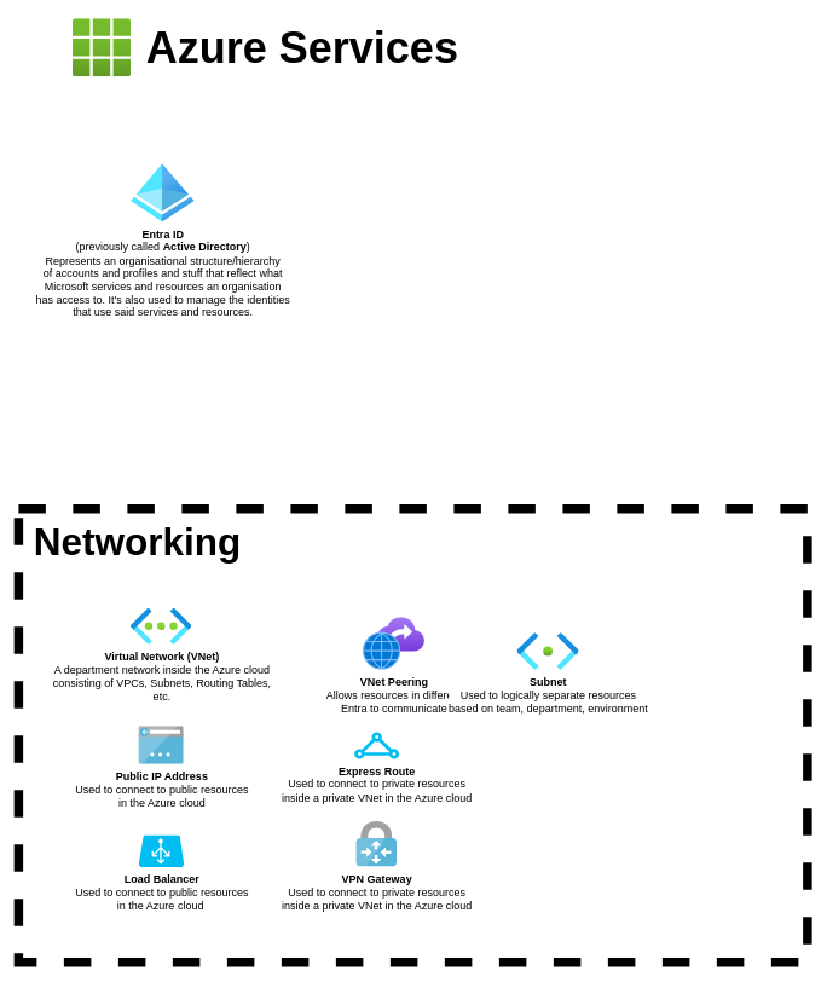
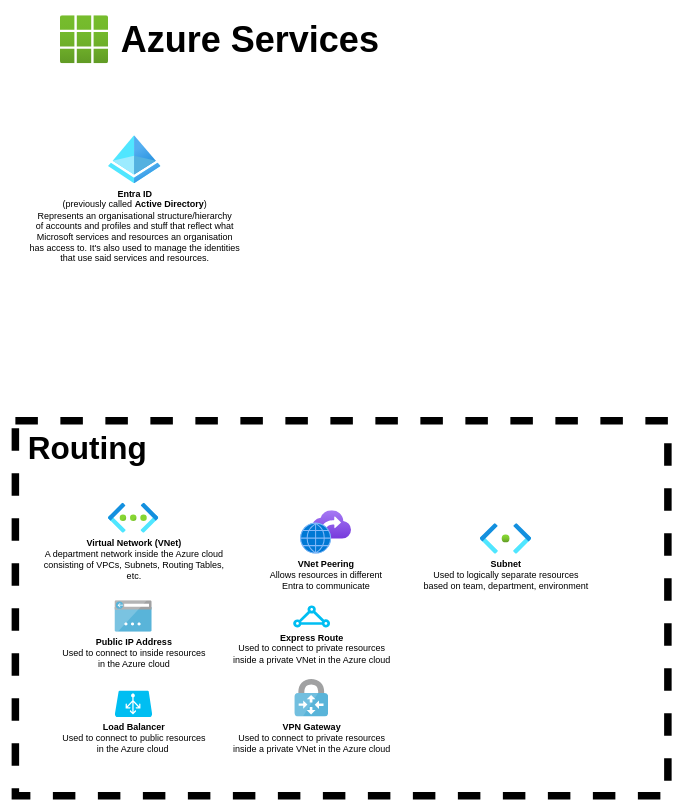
  <mxCell id="0" />
  <mxCell id="1" parent="0" />
  <mxCell id="2" value="&lt;b&gt;Azure Services&lt;/b&gt;" style="image;aspect=fixed;html=1;points=[];align=left;fontSize=48;image=img/lib/azure2/general/All_Resources.svg;labelPosition=right;verticalLabelPosition=middle;verticalAlign=middle;spacingLeft=15;" vertex="1" parent="1"><mxGeometry x="80" y="20" width="64" height="64" as="geometry" /></mxCell>
  <mxCell id="3" value="Entra ID&lt;div&gt;&lt;span style=&quot;font-weight: normal;&quot;&gt;(previously called &lt;/span&gt;Active Directory&lt;span style=&quot;font-weight: normal;&quot;&gt;)&lt;/span&gt;&lt;/div&gt;&lt;div&gt;&lt;span style=&quot;font-weight: normal;&quot;&gt;Represents an organisational structure/hierarchy&lt;/span&gt;&lt;/div&gt;&lt;div&gt;&lt;span style=&quot;font-weight: 400;&quot;&gt;of accounts and profiles and stuff that reflect what&lt;/span&gt;&lt;/div&gt;&lt;div&gt;&lt;span style=&quot;font-weight: 400;&quot;&gt;Microsoft services and resources an organisation&lt;/span&gt;&lt;/div&gt;&lt;div&gt;&lt;span style=&quot;font-weight: 400;&quot;&gt;has access to. It's also used to manage the identities&lt;/span&gt;&lt;/div&gt;&lt;div&gt;&lt;span style=&quot;font-weight: 400;&quot;&gt;that use said services and resources.&lt;/span&gt;&lt;/div&gt;" style="image;aspect=fixed;html=1;points=[];align=center;fontSize=12;image=img/lib/azure2/identity/Azure_Active_Directory.svg;fontStyle=1" vertex="1" parent="1"><mxGeometry x="144" y="180" width="70" height="64" as="geometry" /></mxCell>
- <mxCell id="4" value="Networking" style="rounded=0;whiteSpace=wrap;html=1;fontColor=default;fillColor=none;dashed=1;strokeWidth=10;verticalAlign=top;align=left;spacingLeft=15;spacingTop=5;fontStyle=1;fontSize=42;" vertex="1" parent="1"><mxGeometry x="20" y="560" width="870" height="500" as="geometry" /></mxCell>
+ <mxCell id="4" value="Routing" style="rounded=0;whiteSpace=wrap;html=1;fontColor=default;fillColor=none;dashed=1;strokeWidth=10;verticalAlign=top;align=left;spacingLeft=15;spacingTop=5;fontStyle=1;fontSize=42;" vertex="1" parent="1"><mxGeometry x="20" y="560" width="870" height="500" as="geometry" /></mxCell>
  <mxCell id="5" value="Virtual Network (VNet)&lt;div&gt;&lt;span style=&quot;font-weight: normal;&quot;&gt;A department network inside the Azure cloud&lt;/span&gt;&lt;/div&gt;&lt;div&gt;&lt;span style=&quot;font-weight: normal;&quot;&gt;consisting of VPCs, Subnets, Routing Tables,&lt;/span&gt;&lt;/div&gt;&lt;div&gt;&lt;span style=&quot;font-weight: normal;&quot;&gt;etc.&lt;/span&gt;&lt;/div&gt;" style="image;aspect=fixed;html=1;points=[];align=center;fontSize=12;image=img/lib/azure2/networking/Virtual_Networks.svg;fontStyle=1" vertex="1" parent="1"><mxGeometry x="144" y="670" width="67" height="40" as="geometry" /></mxCell>
  <mxCell id="6" value="Express Route&lt;div&gt;&lt;span style=&quot;font-weight: normal;&quot;&gt;Used to connect to private resources&lt;/span&gt;&lt;/div&gt;&lt;div&gt;&lt;span style=&quot;font-weight: normal;&quot;&gt;inside a private VNet in the Azure cloud&lt;/span&gt;&lt;/div&gt;" style="verticalLabelPosition=bottom;html=1;verticalAlign=top;align=center;strokeColor=none;fillColor=#00BEF2;shape=mxgraph.azure.express_route;pointerEvents=1;fontStyle=1" vertex="1" parent="1"><mxGeometry x="390" y="806" width="50" height="30" as="geometry" /></mxCell>
  <mxCell id="7" value="VPN Gateway&lt;div&gt;&lt;span style=&quot;font-weight: normal;&quot;&gt;Used to connect to private resources&lt;/span&gt;&lt;/div&gt;&lt;div&gt;&lt;span style=&quot;font-weight: normal;&quot;&gt;inside a private VNet in the Azure cloud&lt;/span&gt;&lt;/div&gt;" style="image;sketch=0;aspect=fixed;html=1;points=[];align=center;fontSize=12;image=img/lib/mscae/VPN_Gateway.svg;fontStyle=1" vertex="1" parent="1"><mxGeometry x="392.5" y="905" width="45" height="50" as="geometry" /></mxCell>
- <mxCell id="8" value="Public IP Address&lt;div&gt;&lt;span style=&quot;font-weight: normal;&quot;&gt;Used to connect to public resources&lt;/span&gt;&lt;/div&gt;&lt;div&gt;&lt;span style=&quot;font-weight: normal;&quot;&gt;in the Azure cloud&lt;/span&gt;&lt;/div&gt;" style="image;sketch=0;aspect=fixed;html=1;points=[];align=center;fontSize=12;image=img/lib/mscae/App_Service_IPAddress.svg;fontStyle=1" vertex="1" parent="1"><mxGeometry x="152.5" y="800" width="50" height="42" as="geometry" /></mxCell>
+ <mxCell id="8" value="Public IP Address&lt;div&gt;&lt;span style=&quot;font-weight: normal;&quot;&gt;Used to connect to inside resources&lt;/span&gt;&lt;/div&gt;&lt;div&gt;&lt;span style=&quot;font-weight: normal;&quot;&gt;in the Azure cloud&lt;/span&gt;&lt;/div&gt;" style="image;sketch=0;aspect=fixed;html=1;points=[];align=center;fontSize=12;image=img/lib/mscae/App_Service_IPAddress.svg;fontStyle=1" vertex="1" parent="1"><mxGeometry x="152.5" y="800" width="50" height="42" as="geometry" /></mxCell>
  <mxCell id="9" value="Load Balancer&lt;div&gt;&lt;span style=&quot;font-weight: normal;&quot;&gt;Used to connect to public resources&lt;/span&gt;&lt;/div&gt;&lt;div&gt;&lt;span style=&quot;font-weight: normal;&quot;&gt;in the Azure cloud&amp;nbsp;&lt;/span&gt;&lt;/div&gt;" style="verticalLabelPosition=bottom;html=1;verticalAlign=top;align=center;strokeColor=none;fillColor=#00BEF2;shape=mxgraph.azure.azure_load_balancer;fontStyle=1" vertex="1" parent="1"><mxGeometry x="152.5" y="920" width="50" height="35" as="geometry" /></mxCell>
  <mxCell id="10" value="VNet Peering&lt;div&gt;&lt;span style=&quot;font-weight: normal;&quot;&gt;Allows resources in different&lt;/span&gt;&lt;/div&gt;&lt;div&gt;&lt;span style=&quot;font-weight: normal;&quot;&gt;Entra to communicate&lt;/span&gt;&lt;/div&gt;" style="image;aspect=fixed;html=1;points=[];align=center;fontSize=12;image=img/lib/azure2/other/Peerings.svg;fontStyle=1" vertex="1" parent="1"><mxGeometry x="400" y="680" width="68" height="57.92" as="geometry" /></mxCell>
- <mxCell id="11" value="Subnet&lt;div&gt;&lt;span style=&quot;font-weight: normal;&quot;&gt;Used to logically separate resources&lt;/span&gt;&lt;/div&gt;&lt;div&gt;&lt;span style=&quot;font-weight: normal;&quot;&gt;based on team, department, environment&lt;/span&gt;&lt;/div&gt;" style="image;aspect=fixed;html=1;points=[];align=center;fontSize=12;image=img/lib/azure2/networking/Subnet.svg;fontStyle=1" vertex="1" parent="1"><mxGeometry x="570" y="697.2" width="68" height="40.72" as="geometry" /></mxCell>
+ <mxCell id="11" value="Subnet&lt;div&gt;&lt;span style=&quot;font-weight: normal;&quot;&gt;Used to logically separate resources&lt;/span&gt;&lt;/div&gt;&lt;div&gt;&lt;span style=&quot;font-weight: normal;&quot;&gt;based on team, department, environment&lt;/span&gt;&lt;/div&gt;" style="image;aspect=fixed;html=1;points=[];align=center;fontSize=12;image=img/lib/azure2/networking/Subnet.svg;fontStyle=1" vertex="1" parent="1"><mxGeometry x="640" y="697.2" width="68" height="40.72" as="geometry" /></mxCell>
